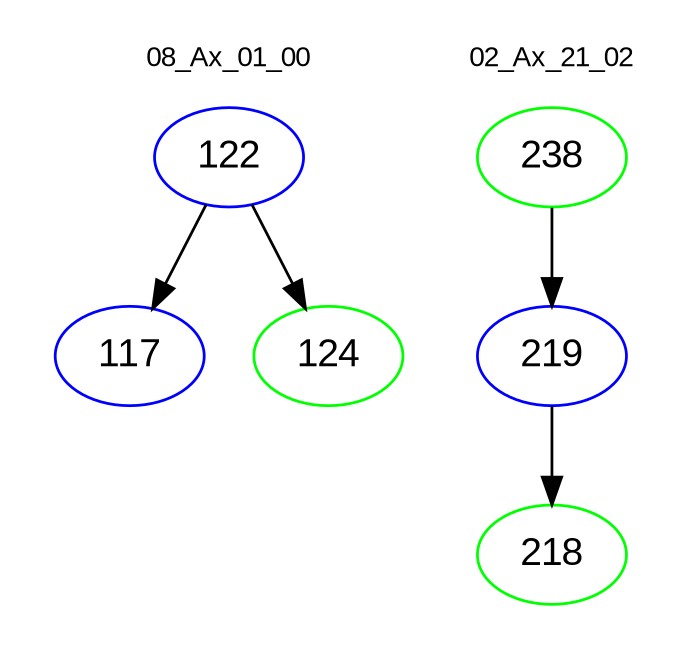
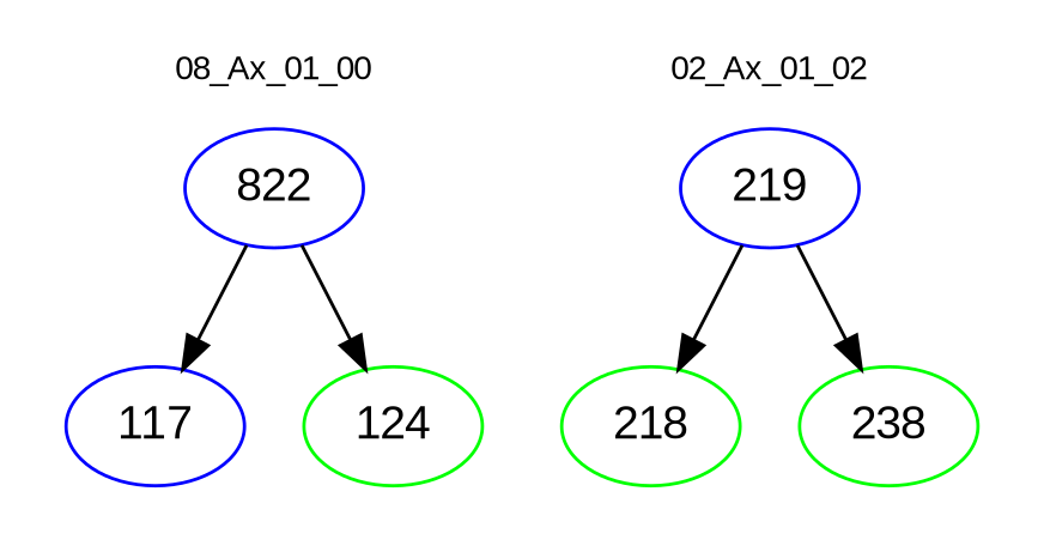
  digraph {
    fontname="Liberation Sans"
    node [color=blue fontname="Liberation Sans"]
    edge [color=black fontname="Liberation Sans"]
-   n1 [label=122]
+   n1 [label=822]
    n2 [label=117]
    n3 [color=green label=124]
    n4 [label=219]
    n5 [color=green label=218]
    n6 [color=green label=238]
    subgraph cluster_1 {
      color=white
      fontsize=10
      label="08_Ax_01_00"
      n1
      n2
      n3
    }
    subgraph cluster_2 {
      color=white
      fontsize=10
-     label="02_Ax_21_02"
+     label="02_Ax_01_02"
      n4
      n5
      n6
    }
    n1 -> n2
    n1 -> n3
    n4 -> n5
-   n6 -> n4
+   n4 -> n6
  }
